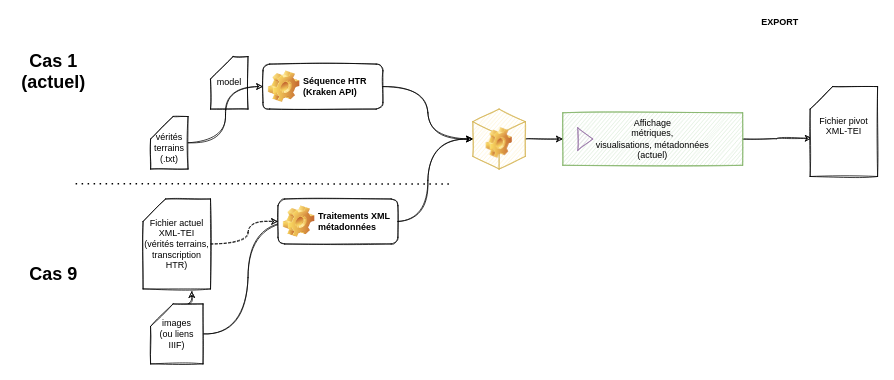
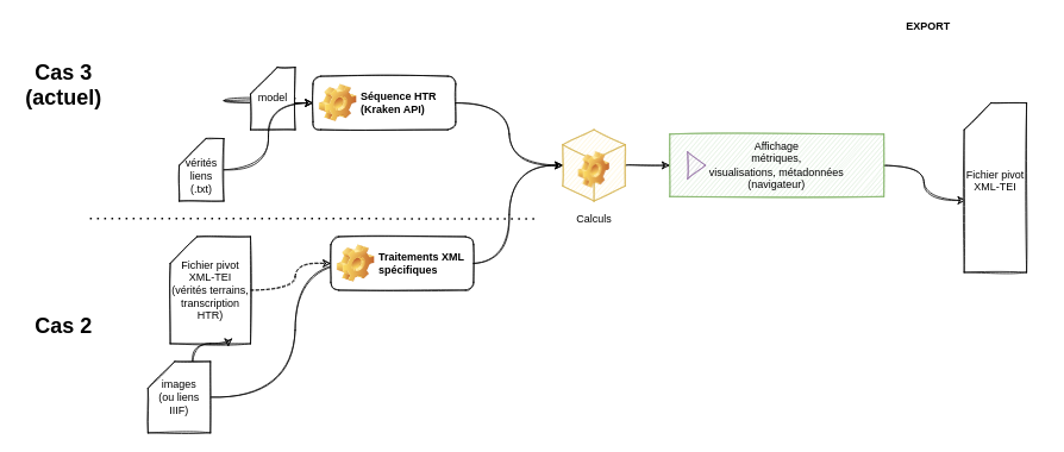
  <mxCell id="0" />
  <mxCell id="1" parent="0" />
+ <mxCell id="2" style="edgeStyle=orthogonalEdgeStyle;rounded=0;orthogonalLoop=1;jettySize=auto;html=1;exitX=1;exitY=0.5;exitDx=0;exitDy=0;exitPerimeter=0;entryX=0;entryY=0.5;entryDx=0;entryDy=0;sketch=1;curved=1;" edge="1" parent="1" source="3" target="7"><mxGeometry relative="1" as="geometry"><Array as="points"><mxPoint x="250" y="115" /></Array></mxGeometry></mxCell>
  <mxCell id="3" value="model" style="shape=card;whiteSpace=wrap;html=1;sketch=1;" vertex="1" parent="1"><mxGeometry x="280" y="75" width="50" height="70" as="geometry" /></mxCell>
  <mxCell id="4" style="edgeStyle=orthogonalEdgeStyle;rounded=0;orthogonalLoop=1;jettySize=auto;html=1;exitX=1;exitY=0.5;exitDx=0;exitDy=0;exitPerimeter=0;sketch=1;curved=1;" edge="1" parent="1" source="5"><mxGeometry relative="1" as="geometry"><mxPoint x="350" y="115" as="targetPoint" /><Array as="points"><mxPoint x="300" y="190" /><mxPoint x="300" y="115" /></Array></mxGeometry></mxCell>
- <mxCell id="5" value="&lt;div&gt;&lt;br&gt;&lt;/div&gt;&lt;div&gt;vérités&lt;/div&gt;&lt;div&gt;terrains&lt;/div&gt;&lt;div&gt;(.txt)&lt;br&gt;&lt;/div&gt;" style="shape=card;whiteSpace=wrap;html=1;sketch=1;" vertex="1" parent="1"><mxGeometry x="200" y="155" width="50" height="70" as="geometry" /></mxCell>
+ <mxCell id="5" value="&lt;div&gt;&lt;br&gt;&lt;/div&gt;&lt;div&gt;vérités&lt;/div&gt;&lt;div&gt;liens&lt;/div&gt;&lt;div&gt;(.txt)&lt;br&gt;&lt;/div&gt;" style="shape=card;whiteSpace=wrap;html=1;sketch=1;" vertex="1" parent="1"><mxGeometry x="200" y="155" width="50" height="70" as="geometry" /></mxCell>
  <mxCell id="6" style="edgeStyle=orthogonalEdgeStyle;rounded=0;orthogonalLoop=1;jettySize=auto;html=1;exitX=1;exitY=0.5;exitDx=0;exitDy=0;entryX=0;entryY=0.5;entryDx=0;entryDy=0;entryPerimeter=0;sketch=1;curved=1;" edge="1" parent="1" source="7" target="16"><mxGeometry relative="1" as="geometry" /></mxCell>
  <mxCell id="7" value="&lt;div&gt;Séquence HTR&lt;/div&gt;&lt;div&gt;(Kraken API)&lt;br&gt;&lt;/div&gt;" style="label;whiteSpace=wrap;html=1;image=img/clipart/Gear_128x128.png;sketch=1;" vertex="1" parent="1"><mxGeometry x="350" y="85" width="160" height="60" as="geometry" /></mxCell>
  <mxCell id="8" style="edgeStyle=orthogonalEdgeStyle;rounded=0;orthogonalLoop=1;jettySize=auto;html=1;exitX=1;exitY=0.5;exitDx=0;exitDy=0;exitPerimeter=0;entryX=0;entryY=0.5;entryDx=0;entryDy=0;sketch=1;curved=1;dashed=1;" edge="1" parent="1" source="9" target="14"><mxGeometry relative="1" as="geometry"><Array as="points"><mxPoint x="330" y="325" /><mxPoint x="330" y="295" /></Array></mxGeometry></mxCell>
- <mxCell id="9" value="&lt;div&gt;Fichier actuel &lt;br&gt;&lt;/div&gt;&lt;div&gt;XML-TEI&lt;/div&gt;&lt;div&gt;(vérités terrains, transcription HTR)&lt;br&gt;&lt;/div&gt;" style="shape=card;whiteSpace=wrap;html=1;sketch=1;" vertex="1" parent="1"><mxGeometry x="190" y="265" width="90" height="120" as="geometry" /></mxCell>
+ <mxCell id="9" value="&lt;div&gt;Fichier pivot &lt;br&gt;&lt;/div&gt;&lt;div&gt;XML-TEI&lt;/div&gt;&lt;div&gt;(vérités terrains, transcription HTR)&lt;br&gt;&lt;/div&gt;" style="shape=card;whiteSpace=wrap;html=1;sketch=1;" vertex="1" parent="1"><mxGeometry x="190" y="265" width="90" height="120" as="geometry" /></mxCell>
  <mxCell id="10" style="edgeStyle=orthogonalEdgeStyle;rounded=0;orthogonalLoop=1;jettySize=auto;html=1;exitX=1;exitY=0.5;exitDx=0;exitDy=0;exitPerimeter=0;sketch=1;curved=1;" edge="1" parent="1" source="12"><mxGeometry relative="1" as="geometry"><mxPoint x="400" y="295" as="targetPoint" /><Array as="points"><mxPoint x="330" y="445" /><mxPoint x="330" y="295" /></Array></mxGeometry></mxCell>
  <mxCell id="11" style="edgeStyle=orthogonalEdgeStyle;rounded=0;orthogonalLoop=1;jettySize=auto;html=1;exitX=0;exitY=0;exitDx=50;exitDy=0;exitPerimeter=0;entryX=0.722;entryY=1.025;entryDx=0;entryDy=0;entryPerimeter=0;sketch=1;curved=1;" edge="1" parent="1" source="12" target="9"><mxGeometry relative="1" as="geometry" /></mxCell>
- <mxCell id="12" value="&lt;div&gt;images&lt;/div&gt;&lt;div&gt;(ou liens IIIF)&lt;br&gt;&lt;/div&gt;" style="shape=card;whiteSpace=wrap;html=1;sketch=1;" vertex="1" parent="1"><mxGeometry x="200" y="405" width="70" height="80" as="geometry" /></mxCell>
+ <mxCell id="12" value="&lt;div&gt;images&lt;/div&gt;&lt;div&gt;(ou liens IIIF)&lt;br&gt;&lt;/div&gt;" style="shape=card;whiteSpace=wrap;html=1;sketch=1;" vertex="1" parent="1"><mxGeometry x="165" y="405" width="70" height="80" as="geometry" /></mxCell>
  <mxCell id="13" style="edgeStyle=orthogonalEdgeStyle;rounded=0;orthogonalLoop=1;jettySize=auto;html=1;exitX=1;exitY=0.5;exitDx=0;exitDy=0;entryX=0;entryY=0.5;entryDx=0;entryDy=0;entryPerimeter=0;sketch=1;curved=1;" edge="1" parent="1" source="14" target="16"><mxGeometry relative="1" as="geometry"><Array as="points"><mxPoint x="570" y="295" /><mxPoint x="570" y="185" /></Array></mxGeometry></mxCell>
- <mxCell id="14" value="&lt;div&gt;Traitements XML&lt;/div&gt;&lt;div&gt;métadonnées&lt;br&gt;&lt;/div&gt;" style="label;whiteSpace=wrap;html=1;image=img/clipart/Gear_128x128.png;sketch=1;" vertex="1" parent="1"><mxGeometry x="370" y="265" width="160" height="60" as="geometry" /></mxCell>
+ <mxCell id="14" value="&lt;div&gt;Traitements XML&lt;/div&gt;&lt;div&gt;spécifiques&lt;br&gt;&lt;/div&gt;" style="label;whiteSpace=wrap;html=1;image=img/clipart/Gear_128x128.png;sketch=1;" vertex="1" parent="1"><mxGeometry x="370" y="265" width="160" height="60" as="geometry" /></mxCell>
  <mxCell id="15" style="edgeStyle=orthogonalEdgeStyle;rounded=0;orthogonalLoop=1;jettySize=auto;html=1;exitX=1;exitY=0.5;exitDx=0;exitDy=0;exitPerimeter=0;entryX=0;entryY=0.5;entryDx=0;entryDy=0;sketch=1;curved=1;" edge="1" parent="1" source="16" target="20"><mxGeometry relative="1" as="geometry" /></mxCell>
  <mxCell id="16" value="" style="html=1;whiteSpace=wrap;shape=isoCube2;backgroundOutline=1;isoAngle=15;fillColor=#fff2cc;strokeColor=#d6b656;sketch=1;" vertex="1" parent="1"><mxGeometry x="630" y="145" width="70" height="80" as="geometry" /></mxCell>
  <mxCell id="17" value="" style="shape=image;html=1;verticalLabelPosition=bottom;verticalAlign=top;imageAspect=1;aspect=fixed;image=img/clipart/Gear_128x128.png;sketch=1;" vertex="1" parent="1"><mxGeometry x="647.53" y="169.5" width="34.95" height="41" as="geometry" /></mxCell>
+ <mxCell id="18" value="Calculs" style="text;html=1;strokeColor=none;fillColor=none;align=center;verticalAlign=middle;whiteSpace=wrap;rounded=0;sketch=1;" vertex="1" parent="1"><mxGeometry x="637.5" y="235" width="55" height="20" as="geometry" /></mxCell>
  <mxCell id="19" style="edgeStyle=orthogonalEdgeStyle;rounded=0;orthogonalLoop=1;jettySize=auto;html=1;exitX=1;exitY=0.5;exitDx=0;exitDy=0;entryX=0.022;entryY=0.575;entryDx=0;entryDy=0;entryPerimeter=0;sketch=1;curved=1;" edge="1" parent="1" source="20" target="22"><mxGeometry relative="1" as="geometry" /></mxCell>
- <mxCell id="20" value="&lt;div&gt;Affichage&lt;/div&gt;&lt;div&gt;métriques, &lt;br&gt;&lt;/div&gt;&lt;div&gt;visualisations, métadonnées&lt;/div&gt;&lt;div&gt;(actuel)&lt;br&gt;&lt;/div&gt;" style="html=1;whiteSpace=wrap;container=1;recursiveResize=0;collapsible=0;fillColor=#d5e8d4;strokeColor=#82b366;sketch=1;" vertex="1" parent="1"><mxGeometry x="750" y="150" width="240" height="70" as="geometry" /></mxCell>
+ <mxCell id="20" value="&lt;div&gt;Affichage&lt;/div&gt;&lt;div&gt;métriques, &lt;br&gt;&lt;/div&gt;&lt;div&gt;visualisations, métadonnées&lt;/div&gt;&lt;div&gt;(navigateur)&lt;br&gt;&lt;/div&gt;" style="html=1;whiteSpace=wrap;container=1;recursiveResize=0;collapsible=0;fillColor=#d5e8d4;strokeColor=#82b366;sketch=1;" vertex="1" parent="1"><mxGeometry x="750" y="150" width="240" height="70" as="geometry" /></mxCell>
  <mxCell id="21" value="" style="triangle;html=1;whiteSpace=wrap;fillColor=#e1d5e7;strokeColor=#9673a6;sketch=1;" vertex="1" parent="20"><mxGeometry x="20" y="20" width="20" height="30" as="geometry" /></mxCell>
- <mxCell id="22" value="&lt;div&gt;Fichier pivot &lt;br&gt;&lt;/div&gt;&lt;div&gt;XML-TEI&lt;/div&gt;&lt;div&gt;&lt;br&gt;&lt;/div&gt;" style="shape=card;whiteSpace=wrap;html=1;sketch=1;" vertex="1" parent="1"><mxGeometry x="1080" y="115" width="90" height="120" as="geometry" /></mxCell>
- <mxCell id="23" value="&lt;div&gt;Cas 1&lt;/div&gt;&lt;div&gt;(actuel)&lt;br&gt;&lt;/div&gt;" style="text;strokeColor=none;fillColor=none;html=1;fontSize=24;fontStyle=1;verticalAlign=middle;align=center;sketch=1;" vertex="1" parent="1"><mxGeometry x="20" y="75" width="100" height="40" as="geometry" /></mxCell>
- <mxCell id="24" value="Cas 9" style="text;strokeColor=none;fillColor=none;html=1;fontSize=24;fontStyle=1;verticalAlign=middle;align=center;sketch=1;" vertex="1" parent="1"><mxGeometry x="20" y="345" width="100" height="40" as="geometry" /></mxCell>
+ <mxCell id="22" value="&lt;div&gt;Fichier pivot &lt;br&gt;&lt;/div&gt;&lt;div&gt;XML-TEI&lt;/div&gt;&lt;div&gt;&lt;br&gt;&lt;/div&gt;" style="shape=card;whiteSpace=wrap;html=1;sketch=1;" vertex="1" parent="1"><mxGeometry x="1080" y="115" width="70" height="190" as="geometry" /></mxCell>
+ <mxCell id="23" value="&lt;div&gt;Cas 3&lt;/div&gt;&lt;div&gt;(actuel)&lt;br&gt;&lt;/div&gt;" style="text;strokeColor=none;fillColor=none;html=1;fontSize=24;fontStyle=1;verticalAlign=middle;align=center;sketch=1;" vertex="1" parent="1"><mxGeometry x="20" y="75" width="100" height="40" as="geometry" /></mxCell>
+ <mxCell id="24" value="Cas 2" style="text;strokeColor=none;fillColor=none;html=1;fontSize=24;fontStyle=1;verticalAlign=middle;align=center;sketch=1;" vertex="1" parent="1"><mxGeometry x="20" y="345" width="100" height="40" as="geometry" /></mxCell>
  <mxCell id="25" value="" style="endArrow=none;dashed=1;html=1;dashPattern=1 3;strokeWidth=2;" edge="1" parent="1"><mxGeometry width="50" height="50" relative="1" as="geometry"><mxPoint x="100" y="244.5" as="sourcePoint" /><mxPoint x="600" y="245" as="targetPoint" /></mxGeometry></mxCell>
  <mxCell id="26" value="&lt;b&gt;EXPORT&lt;/b&gt;" style="text;html=1;strokeColor=none;fillColor=none;align=center;verticalAlign=middle;whiteSpace=wrap;rounded=0;sketch=1;" vertex="1" parent="1"><mxGeometry x="1010" y="20" width="60" height="20" as="geometry" /></mxCell>
